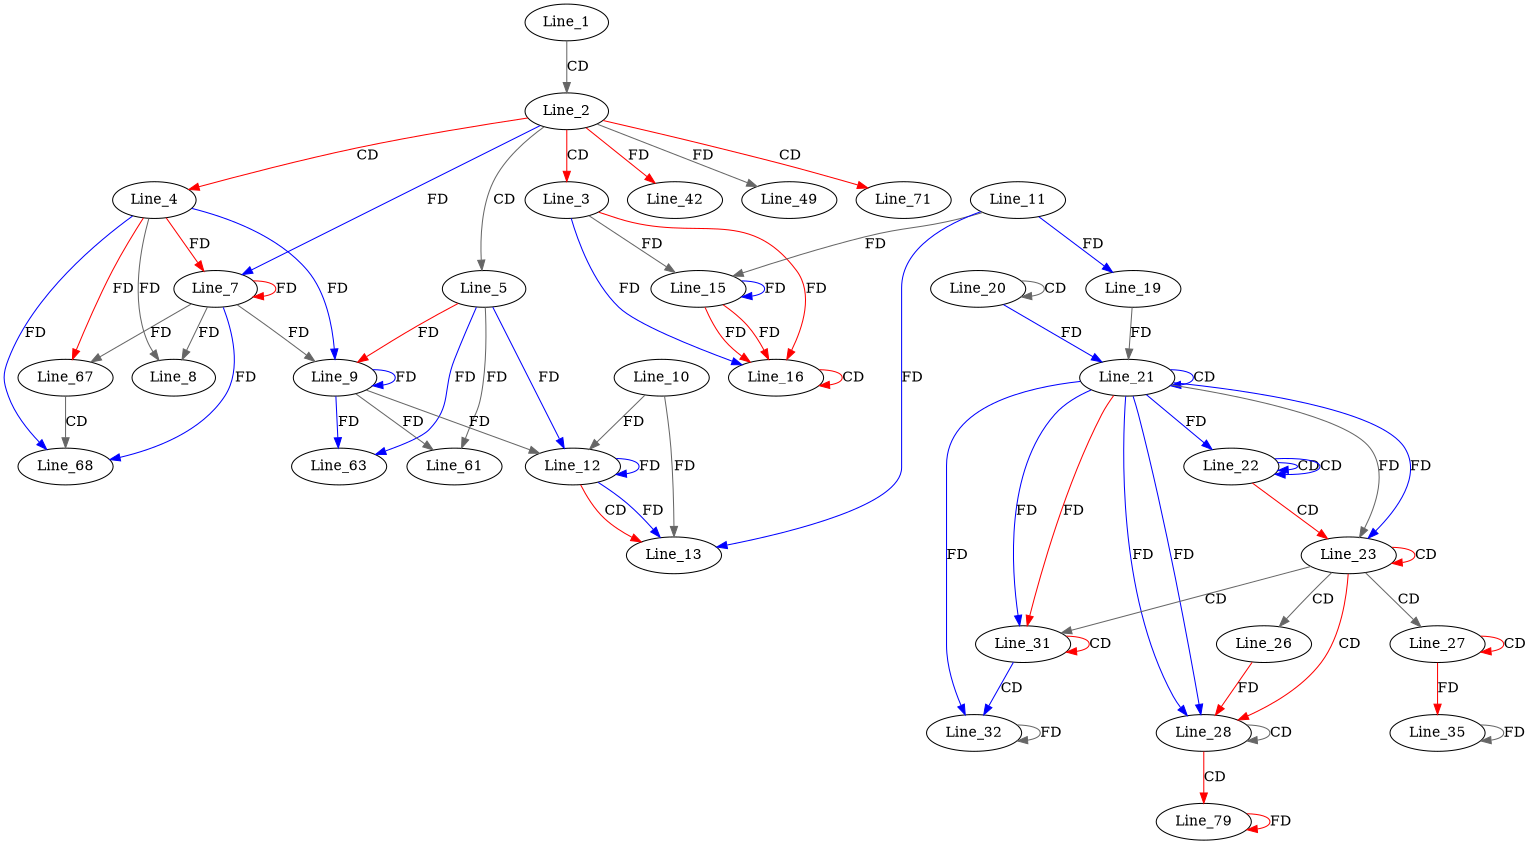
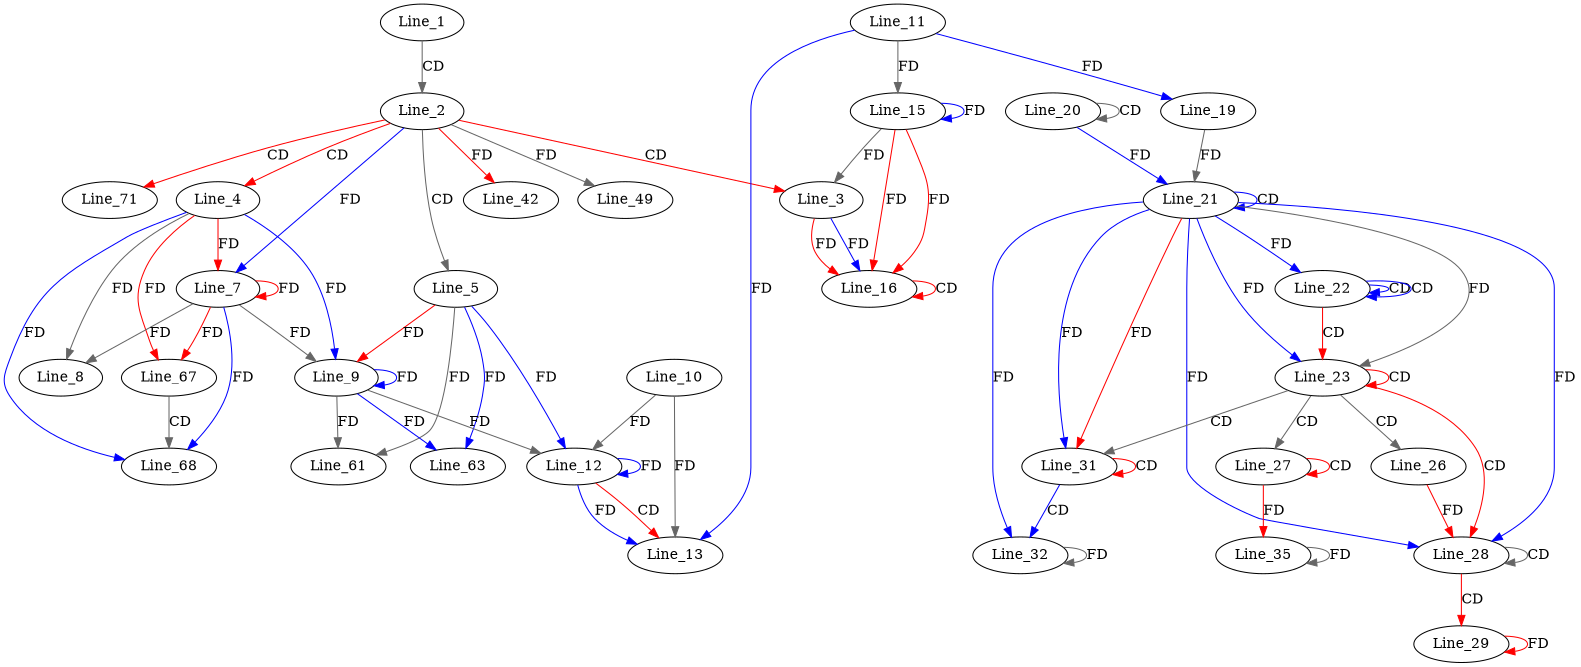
  digraph {
    edge [color=blue]
    Line_1
    Line_2
    Line_3
    Line_4
    Line_5
    Line_7
    n7 [label=Line_42]
    Line_49
    Line_71
    Line_15
    Line_16
    Line_8
    Line_9
    Line_67
    Line_68
    Line_12
    Line_61
    Line_63
    Line_13
    Line_10
    Line_11
    Line_19
    Line_21
    Line_22
    Line_23
    Line_28
    Line_31
    Line_32
    Line_20
    Line_26
    Line_27
-   Line_29 [label=Line_79]
+   Line_29
    Line_35
    Line_1 -> Line_2 [color=gray40 label=CD]
    Line_2 -> Line_3 [color=red label=CD]
    Line_2 -> Line_4 [color=red label=CD]
    Line_2 -> Line_5 [color=gray40 label=CD]
    Line_2 -> Line_7 [label=FD]
    Line_2 -> n7 [color=red label=FD]
    Line_2 -> Line_49 [color=gray40 label=FD]
    Line_2 -> Line_71 [color=red label=CD]
-   Line_3 -> Line_15 [color=gray40 label=FD]
+   Line_15 -> Line_3 [color=gray40 label=FD]
    Line_3 -> Line_16 [label=FD]
    Line_3 -> Line_16 [color=red label=FD]
    Line_4 -> Line_7 [color=red label=FD]
    Line_4 -> Line_8 [color=gray40 label=FD]
    Line_4 -> Line_9 [label=FD]
    Line_4 -> Line_67 [color=red label=FD]
    Line_4 -> Line_68 [label=FD]
    Line_5 -> Line_9 [color=red label=FD]
    Line_5 -> Line_12 [label=FD]
    Line_5 -> Line_61 [color=gray40 label=FD]
    Line_5 -> Line_63 [label=FD]
    Line_7 -> Line_7 [color=red label=FD]
    Line_7 -> Line_8 [color=gray40 label=FD]
    Line_7 -> Line_9 [color=gray40 label=FD]
-   Line_7 -> Line_67 [color=gray40 label=FD]
+   Line_7 -> Line_67 [color=red label=FD]
    Line_7 -> Line_68 [label=FD]
    Line_15 -> Line_15 [label=FD]
    Line_15 -> Line_16 [color=red label=FD]
    Line_15 -> Line_16 [color=red label=FD]
    Line_16 -> Line_16 [color=red label=CD]
    Line_9 -> Line_9 [label=FD]
    Line_9 -> Line_12 [color=gray40 label=FD]
    Line_9 -> Line_61 [color=gray40 label=FD]
    Line_9 -> Line_63 [label=FD]
    Line_67 -> Line_68 [color=gray40 label=CD]
    Line_12 -> Line_12 [label=FD]
    Line_12 -> Line_13 [color=red label=CD]
    Line_12 -> Line_13 [label=FD]
    Line_10 -> Line_12 [color=gray40 label=FD]
    Line_10 -> Line_13 [color=gray40 label=FD]
    Line_11 -> Line_15 [color=gray40 label=FD]
    Line_11 -> Line_13 [label=FD]
    Line_11 -> Line_19 [label=FD]
    Line_19 -> Line_21 [color=gray40 label=FD]
    Line_21 -> Line_21 [label=CD]
    Line_21 -> Line_22 [label=FD]
    Line_21 -> Line_23 [color=gray40 label=FD]
    Line_21 -> Line_23 [label=FD]
    Line_21 -> Line_28 [label=FD]
    Line_21 -> Line_28 [label=FD]
    Line_21 -> Line_31 [label=FD]
    Line_21 -> Line_31 [color=red label=FD]
    Line_21 -> Line_32 [label=FD]
    Line_22 -> Line_22 [label=CD]
    Line_22 -> Line_22 [label=CD]
    Line_22 -> Line_23 [color=red label=CD]
    Line_23 -> Line_23 [color=red label=CD]
    Line_23 -> Line_28 [color=red label=CD]
    Line_23 -> Line_31 [color=gray40 label=CD]
    Line_23 -> Line_26 [color=gray40 label=CD]
    Line_23 -> Line_27 [color=gray40 label=CD]
    Line_28 -> Line_28 [color=gray40 label=CD]
    Line_28 -> Line_29 [color=red label=CD]
    Line_31 -> Line_31 [color=red label=CD]
    Line_31 -> Line_32 [label=CD]
    Line_32 -> Line_32 [color=gray40 label=FD]
    Line_20 -> Line_21 [label=FD]
    Line_20 -> Line_20 [color=gray40 label=CD]
    Line_26 -> Line_28 [color=red label=FD]
    Line_27 -> Line_27 [color=red label=CD]
    Line_27 -> Line_35 [color=red label=FD]
    Line_29 -> Line_29 [color=red label=FD]
    Line_35 -> Line_35 [color=gray40 label=FD]
  }
